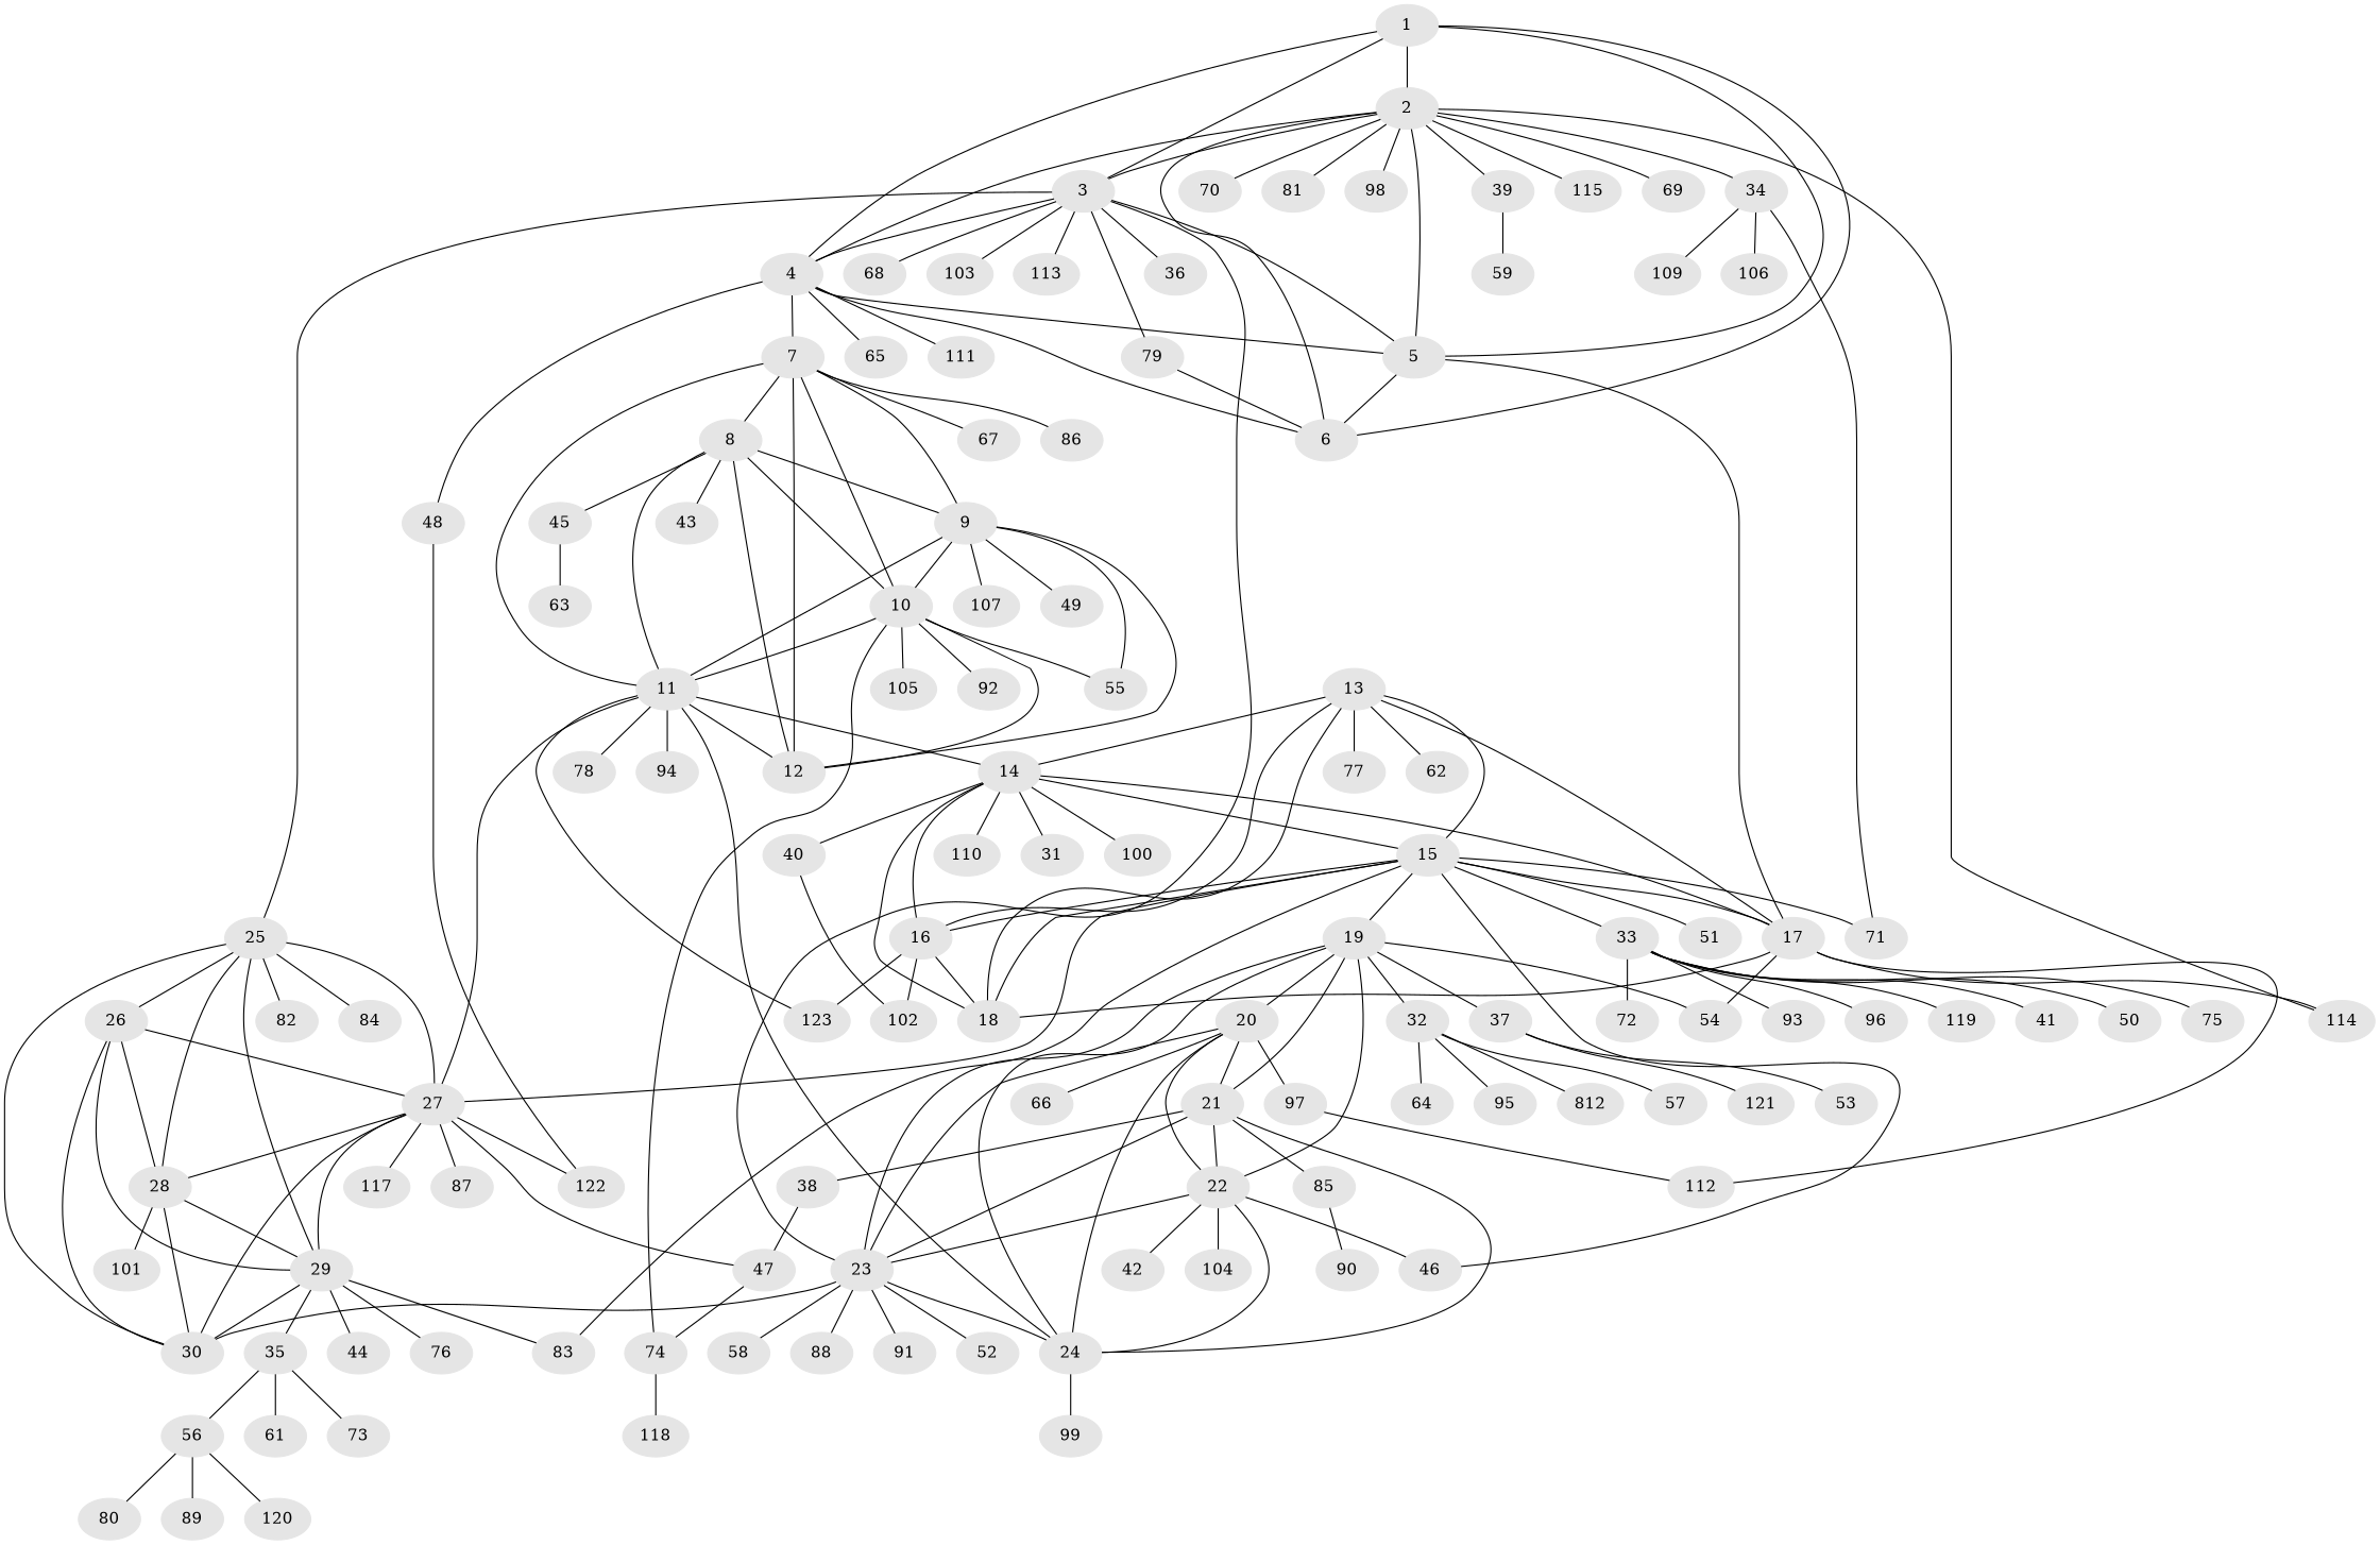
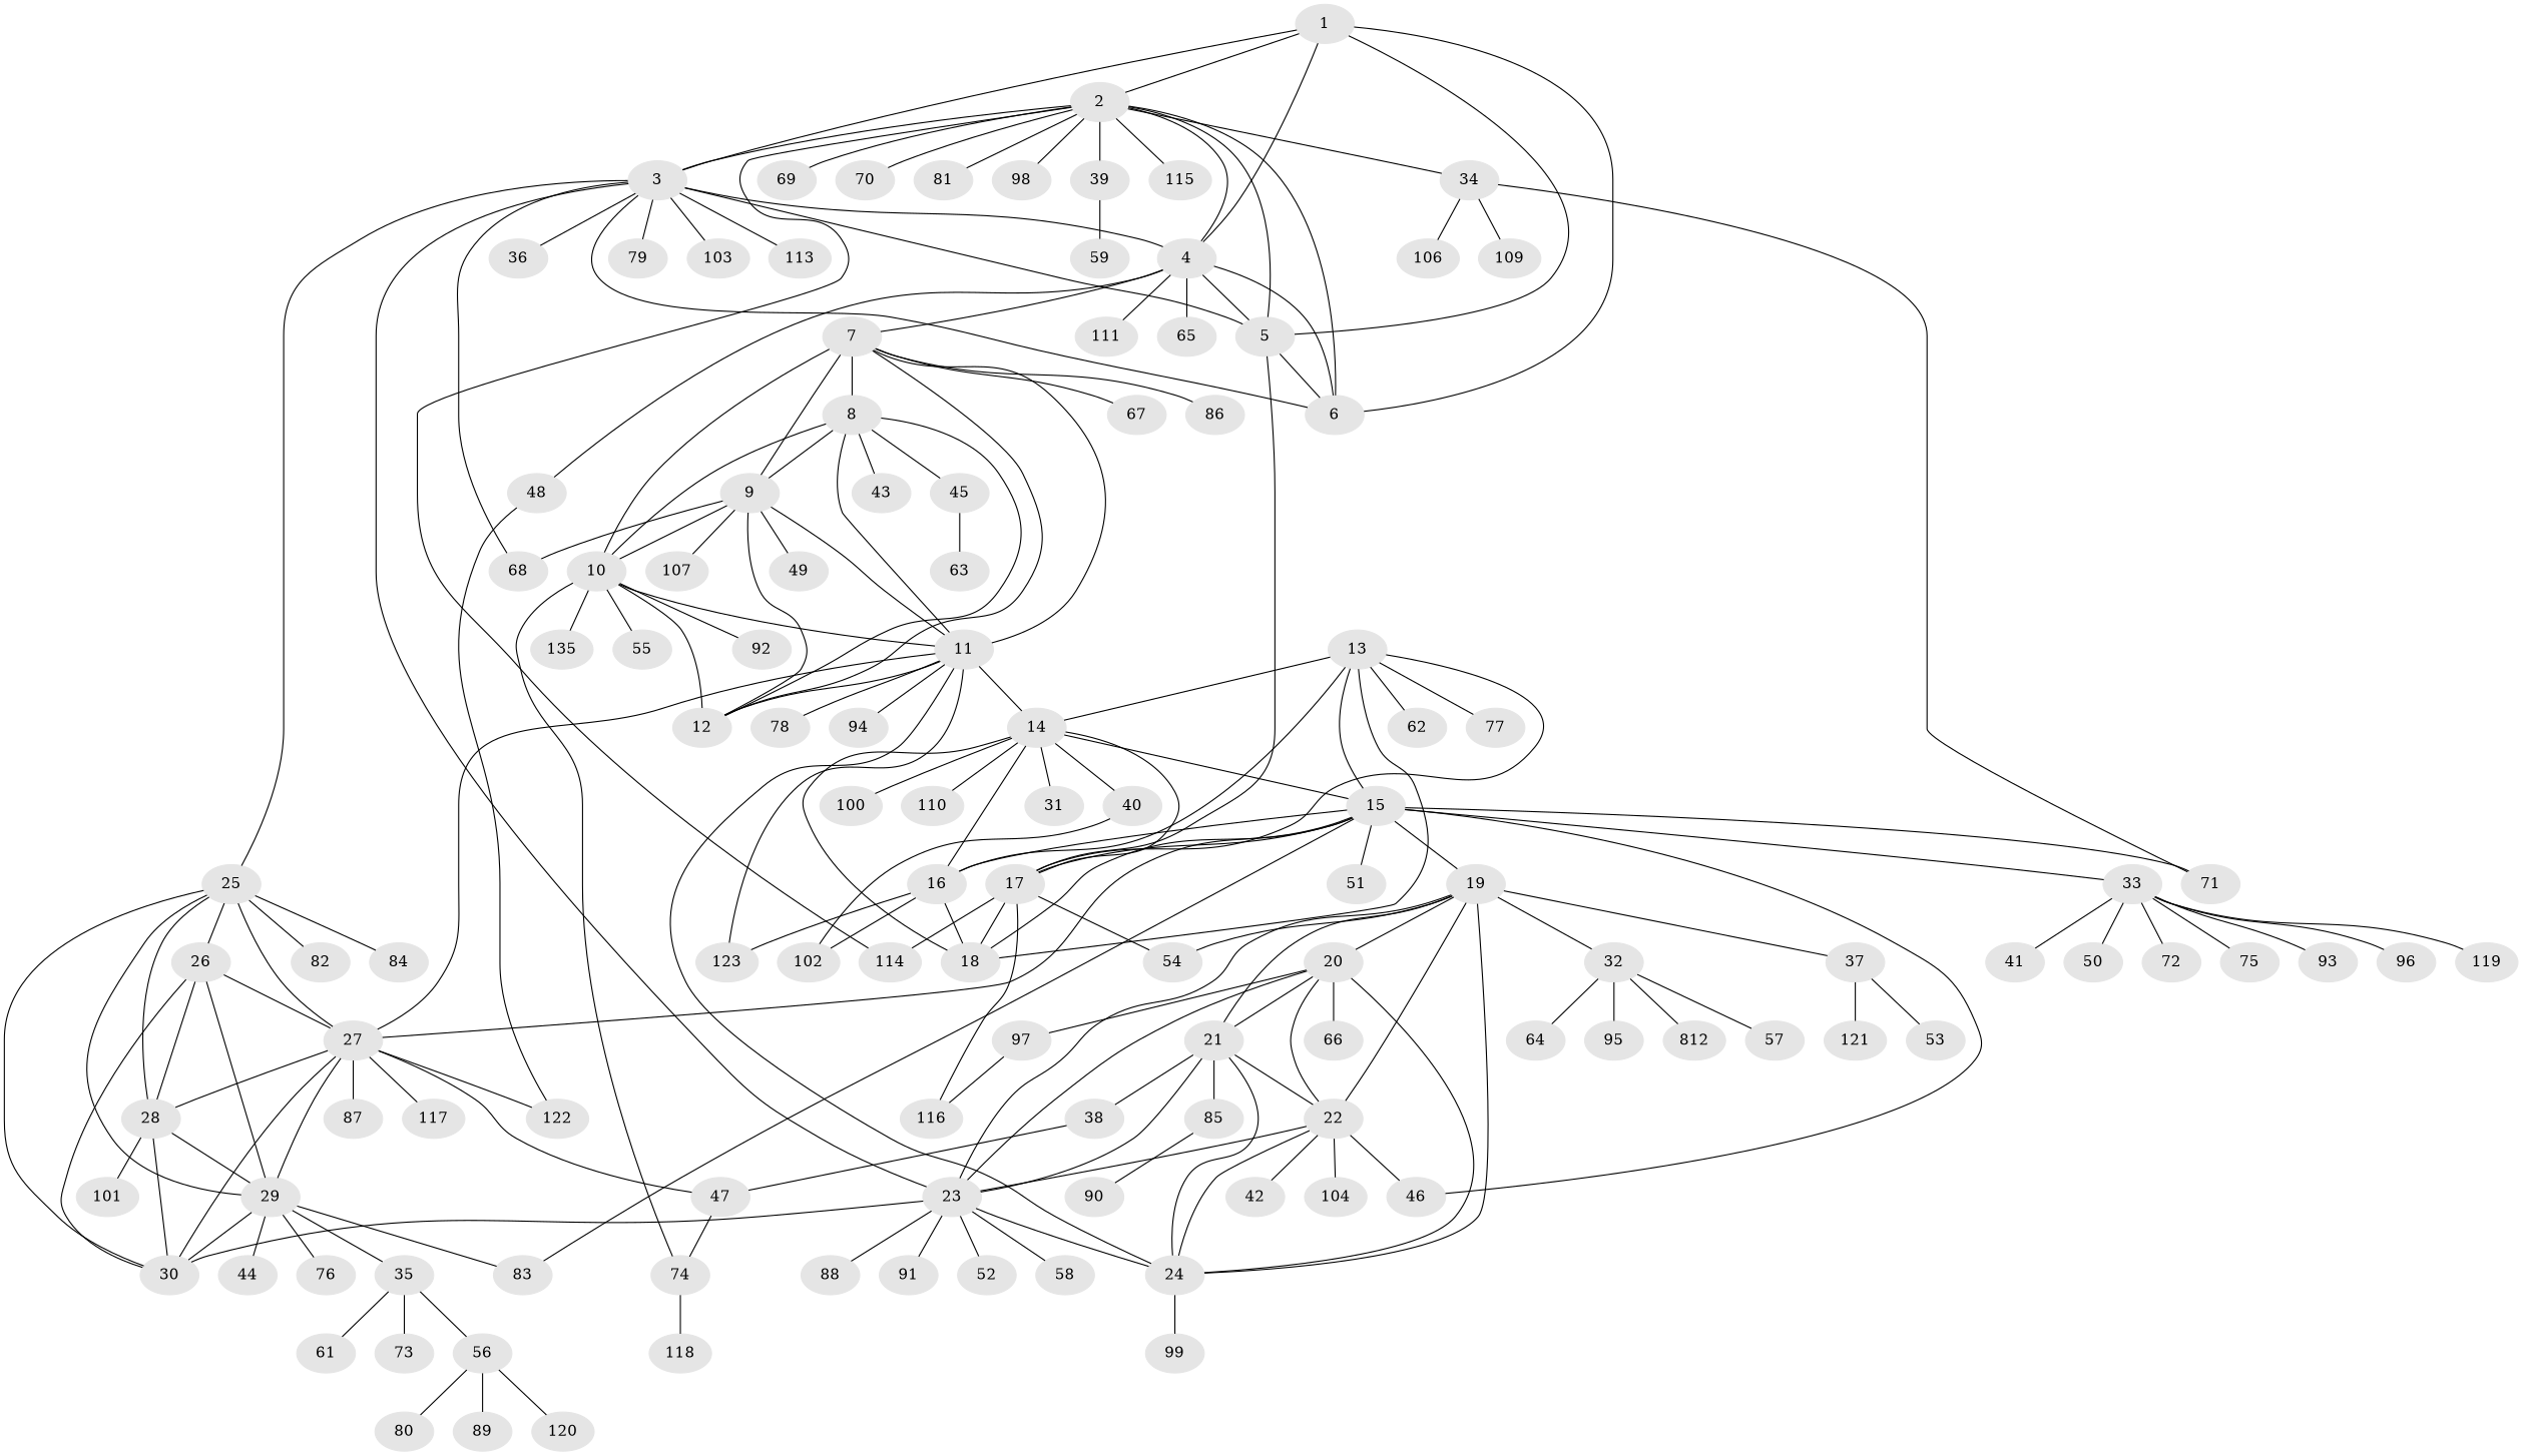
  graph {
    node [color=gray90 style=filled]
    1
    2
    3
    4
    5
    6
    34
    39
    69
    70
    81
    98
    114
    115
    23
    25
    36
    68
    79
    103
    113
    7
    48
    65
    111
    17
    71
    106
    109
    59
    24
    30
    52
    58
    88
    91
    27
    26
    28
    29
    82
    84
    8
    9
    10
    11
    12
    67
    86
    122
    18
    54
-   116 [label=112]
+   116
    43
    45
    49
    107
    55
    74
    92
-   105
+   105 [label=135]
    14
    78
    94
    123
    63
    118
    15
    16
    31
    40
    100
    110
    99
    47
    87
    117
    13
    62
    77
    19
    33
    46
    51
    83
    102
    20
    21
    22
    32
    37
    41
    50
    72
    75
    93
    96
    119
    66
    97
    38
    85
    42
    104
    57
    64
    95
    n108 [label=812]
    53
    121
    90
    101
    35
    44
    76
    56
    61
    73
    80
    89
    120
    1 -- 2
    1 -- 3
    1 -- 4
    1 -- 5
    1 -- 6
    2 -- 3
    2 -- 4
    2 -- 5
    2 -- 6
    2 -- 34
    2 -- 39
    2 -- 69
    2 -- 70
    2 -- 81
    2 -- 98
    2 -- 114
    2 -- 115
    3 -- 4
    3 -- 5
-   79 -- 6
+   3 -- 6
    3 -- 23
    3 -- 25
    3 -- 36
    3 -- 68
    3 -- 79
    3 -- 103
    3 -- 113
    4 -- 5
    4 -- 6
    4 -- 7
    4 -- 48
    4 -- 65
    4 -- 111
    5 -- 6
    5 -- 17
    34 -- 71
    34 -- 106
    34 -- 109
    39 -- 59
    23 -- 24
    23 -- 30
    23 -- 52
    23 -- 58
    23 -- 88
    23 -- 91
    25 -- 30
    25 -- 27
    25 -- 26
    25 -- 28
    25 -- 29
    25 -- 82
    25 -- 84
    7 -- 8
    7 -- 9
    7 -- 10
    7 -- 11
    7 -- 12
    7 -- 67
    7 -- 86
    48 -- 122
    17 -- 114
    17 -- 18
    17 -- 54
    17 -- 116
    24 -- 99
    27 -- 30
    27 -- 28
    27 -- 29
    27 -- 122
    27 -- 47
    27 -- 87
    27 -- 117
    26 -- 30
    26 -- 27
    26 -- 28
    26 -- 29
    28 -- 30
    28 -- 29
    28 -- 101
    29 -- 30
    29 -- 83
    29 -- 35
    29 -- 44
    29 -- 76
    8 -- 9
    8 -- 10
    8 -- 11
    8 -- 12
    8 -- 43
    8 -- 45
-   9 -- 55
+   9 -- 68
    9 -- 10
    9 -- 11
    9 -- 12
    9 -- 49
    9 -- 107
    10 -- 11
    10 -- 12
    10 -- 55
    10 -- 74
    10 -- 92
    10 -- 105
    11 -- 24
    11 -- 27
    11 -- 12
    11 -- 14
    11 -- 78
    11 -- 94
    11 -- 123
    45 -- 63
    74 -- 118
    14 -- 17
    14 -- 18
    14 -- 15
    14 -- 16
    14 -- 31
    14 -- 40
    14 -- 100
    14 -- 110
    15 -- 17
    15 -- 71
    15 -- 27
    15 -- 18
    15 -- 16
    15 -- 19
    15 -- 33
    15 -- 46
    15 -- 51
    15 -- 83
    16 -- 18
    16 -- 123
    16 -- 102
    40 -- 102
    47 -- 74
    13 -- 17
    13 -- 18
    13 -- 14
    13 -- 15
    13 -- 16
    13 -- 62
    13 -- 77
    19 -- 23
    19 -- 24
    19 -- 54
    19 -- 20
    19 -- 21
    19 -- 22
    19 -- 32
    19 -- 37
    33 -- 41
    33 -- 50
    33 -- 72
    33 -- 75
    33 -- 93
    33 -- 96
    33 -- 119
    20 -- 23
    20 -- 24
    20 -- 21
    20 -- 22
    20 -- 66
    20 -- 97
    21 -- 23
    21 -- 24
    21 -- 22
    21 -- 38
    21 -- 85
    22 -- 23
    22 -- 24
    22 -- 46
    22 -- 42
    22 -- 104
    32 -- 57
    32 -- 64
    32 -- 95
    32 -- n108
    37 -- 53
    37 -- 121
    97 -- 116
    38 -- 47
    85 -- 90
    35 -- 56
    35 -- 61
    35 -- 73
    56 -- 80
    56 -- 89
    56 -- 120
  }
